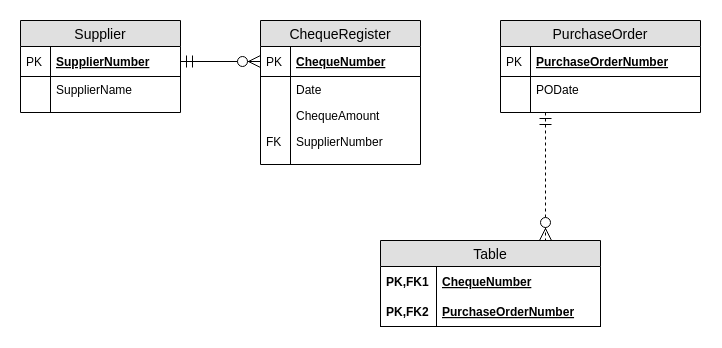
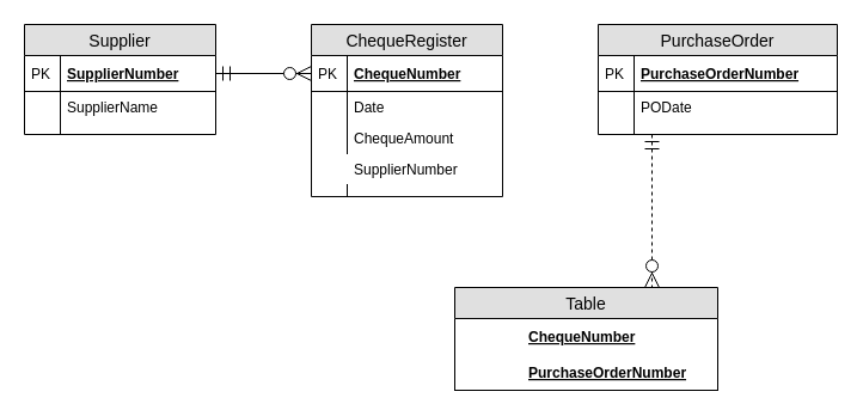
  <mxCell id="0" />
  <mxCell id="1" parent="0" />
  <mxCell id="2" value="Supplier" style="swimlane;fontStyle=0;childLayout=stackLayout;horizontal=1;startSize=26;fillColor=#e0e0e0;horizontalStack=0;resizeParent=1;resizeParentMax=0;resizeLast=0;collapsible=1;marginBottom=0;swimlaneFillColor=#ffffff;align=center;fontSize=14;" vertex="1" parent="1"><mxGeometry x="20" y="20" width="160" height="92" as="geometry" /></mxCell>
  <mxCell id="3" value="SupplierNumber" style="shape=partialRectangle;top=0;left=0;right=0;bottom=1;align=left;verticalAlign=middle;fillColor=none;spacingLeft=34;spacingRight=4;overflow=hidden;rotatable=0;points=[[0,0.5],[1,0.5]];portConstraint=eastwest;dropTarget=0;fontStyle=5;fontSize=12;" vertex="1" parent="2"><mxGeometry y="26" width="160" height="30" as="geometry" /></mxCell>
  <mxCell id="4" value="PK" style="shape=partialRectangle;top=0;left=0;bottom=0;fillColor=none;align=left;verticalAlign=middle;spacingLeft=4;spacingRight=4;overflow=hidden;rotatable=0;points=[];portConstraint=eastwest;part=1;fontSize=12;" vertex="1" connectable="0" parent="3"><mxGeometry width="30" height="30" as="geometry" /></mxCell>
  <mxCell id="5" value="SupplierName" style="shape=partialRectangle;top=0;left=0;right=0;bottom=0;align=left;verticalAlign=top;fillColor=none;spacingLeft=34;spacingRight=4;overflow=hidden;rotatable=0;points=[[0,0.5],[1,0.5]];portConstraint=eastwest;dropTarget=0;fontSize=12;" vertex="1" parent="2"><mxGeometry y="56" width="160" height="26" as="geometry" /></mxCell>
  <mxCell id="6" value="" style="shape=partialRectangle;top=0;left=0;bottom=0;fillColor=none;align=left;verticalAlign=top;spacingLeft=4;spacingRight=4;overflow=hidden;rotatable=0;points=[];portConstraint=eastwest;part=1;fontSize=12;" vertex="1" connectable="0" parent="5"><mxGeometry width="30" height="26" as="geometry" /></mxCell>
  <mxCell id="7" value="" style="shape=partialRectangle;top=0;left=0;right=0;bottom=0;align=left;verticalAlign=top;fillColor=none;spacingLeft=34;spacingRight=4;overflow=hidden;rotatable=0;points=[[0,0.5],[1,0.5]];portConstraint=eastwest;dropTarget=0;fontSize=12;" vertex="1" parent="2"><mxGeometry y="82" width="160" height="10" as="geometry" /></mxCell>
  <mxCell id="8" value="" style="shape=partialRectangle;top=0;left=0;bottom=0;fillColor=none;align=left;verticalAlign=top;spacingLeft=4;spacingRight=4;overflow=hidden;rotatable=0;points=[];portConstraint=eastwest;part=1;fontSize=12;" vertex="1" connectable="0" parent="7"><mxGeometry width="30" height="10" as="geometry" /></mxCell>
  <mxCell id="9" value="ChequeRegister" style="swimlane;fontStyle=0;childLayout=stackLayout;horizontal=1;startSize=26;fillColor=#e0e0e0;horizontalStack=0;resizeParent=1;resizeParentMax=0;resizeLast=0;collapsible=1;marginBottom=0;swimlaneFillColor=#ffffff;align=center;fontSize=14;" vertex="1" parent="1"><mxGeometry x="260" y="20" width="160" height="144" as="geometry" /></mxCell>
  <mxCell id="10" value="ChequeNumber" style="shape=partialRectangle;top=0;left=0;right=0;bottom=1;align=left;verticalAlign=middle;fillColor=none;spacingLeft=34;spacingRight=4;overflow=hidden;rotatable=0;points=[[0,0.5],[1,0.5]];portConstraint=eastwest;dropTarget=0;fontStyle=5;fontSize=12;" vertex="1" parent="9"><mxGeometry y="26" width="160" height="30" as="geometry" /></mxCell>
  <mxCell id="11" value="PK" style="shape=partialRectangle;top=0;left=0;bottom=0;fillColor=none;align=left;verticalAlign=middle;spacingLeft=4;spacingRight=4;overflow=hidden;rotatable=0;points=[];portConstraint=eastwest;part=1;fontSize=12;" vertex="1" connectable="0" parent="10"><mxGeometry width="30" height="30" as="geometry" /></mxCell>
  <mxCell id="12" value="Date" style="shape=partialRectangle;top=0;left=0;right=0;bottom=0;align=left;verticalAlign=top;fillColor=none;spacingLeft=34;spacingRight=4;overflow=hidden;rotatable=0;points=[[0,0.5],[1,0.5]];portConstraint=eastwest;dropTarget=0;fontSize=12;" vertex="1" parent="9"><mxGeometry y="56" width="160" height="26" as="geometry" /></mxCell>
  <mxCell id="13" value="" style="shape=partialRectangle;top=0;left=0;bottom=0;fillColor=none;align=left;verticalAlign=top;spacingLeft=4;spacingRight=4;overflow=hidden;rotatable=0;points=[];portConstraint=eastwest;part=1;fontSize=12;" vertex="1" connectable="0" parent="12"><mxGeometry width="30" height="26" as="geometry" /></mxCell>
  <mxCell id="14" value="ChequeAmount" style="shape=partialRectangle;top=0;left=0;right=0;bottom=0;align=left;verticalAlign=top;fillColor=none;spacingLeft=34;spacingRight=4;overflow=hidden;rotatable=0;points=[[0,0.5],[1,0.5]];portConstraint=eastwest;dropTarget=0;fontSize=12;" vertex="1" parent="9"><mxGeometry y="82" width="160" height="26" as="geometry" /></mxCell>
  <mxCell id="15" value="" style="shape=partialRectangle;top=0;left=0;bottom=0;fillColor=none;align=left;verticalAlign=top;spacingLeft=4;spacingRight=4;overflow=hidden;rotatable=0;points=[];portConstraint=eastwest;part=1;fontSize=12;" vertex="1" connectable="0" parent="14"><mxGeometry width="30" height="26" as="geometry" /></mxCell>
  <mxCell id="16" value="SupplierNumber" style="shape=partialRectangle;top=0;left=0;right=0;bottom=0;align=left;verticalAlign=top;fillColor=none;spacingLeft=34;spacingRight=4;overflow=hidden;rotatable=0;points=[[0,0.5],[1,0.5]];portConstraint=eastwest;dropTarget=0;fontSize=12;" vertex="1" parent="9"><mxGeometry y="108" width="160" height="26" as="geometry" /></mxCell>
- <mxCell id="17" value="FK" style="shape=partialRectangle;top=0;left=0;bottom=0;fillColor=none;align=left;verticalAlign=top;spacingLeft=4;spacingRight=4;overflow=hidden;rotatable=0;points=[];portConstraint=eastwest;part=1;fontSize=12;" vertex="1" connectable="0" parent="16"><mxGeometry width="30" height="26" as="geometry" /></mxCell>
  <mxCell id="18" value="" style="shape=partialRectangle;top=0;left=0;right=0;bottom=0;align=left;verticalAlign=top;fillColor=none;spacingLeft=34;spacingRight=4;overflow=hidden;rotatable=0;points=[[0,0.5],[1,0.5]];portConstraint=eastwest;dropTarget=0;fontSize=12;" vertex="1" parent="9"><mxGeometry y="134" width="160" height="10" as="geometry" /></mxCell>
  <mxCell id="19" value="" style="shape=partialRectangle;top=0;left=0;bottom=0;fillColor=none;align=left;verticalAlign=top;spacingLeft=4;spacingRight=4;overflow=hidden;rotatable=0;points=[];portConstraint=eastwest;part=1;fontSize=12;" vertex="1" connectable="0" parent="18"><mxGeometry width="30" height="10" as="geometry" /></mxCell>
  <mxCell id="20" style="edgeStyle=orthogonalEdgeStyle;rounded=0;orthogonalLoop=1;jettySize=auto;html=1;entryX=0;entryY=0.5;entryDx=0;entryDy=0;endArrow=ERzeroToMany;endFill=1;startArrow=ERmandOne;startFill=0;endSize=10;startSize=10;" edge="1" parent="1" source="3" target="10"><mxGeometry relative="1" as="geometry" /></mxCell>
  <mxCell id="21" style="edgeStyle=orthogonalEdgeStyle;rounded=0;orthogonalLoop=1;jettySize=auto;html=1;entryX=0.75;entryY=0;entryDx=0;entryDy=0;startArrow=ERmandOne;startFill=0;startSize=10;endArrow=ERzeroToMany;endFill=1;endSize=10;dashed=1;" edge="1" parent="1" source="22" target="29"><mxGeometry relative="1" as="geometry"><Array as="points"><mxPoint x="545" y="140" /><mxPoint x="545" y="140" /></Array></mxGeometry></mxCell>
  <mxCell id="22" value="PurchaseOrder" style="swimlane;fontStyle=0;childLayout=stackLayout;horizontal=1;startSize=26;fillColor=#e0e0e0;horizontalStack=0;resizeParent=1;resizeParentMax=0;resizeLast=0;collapsible=1;marginBottom=0;swimlaneFillColor=#ffffff;align=center;fontSize=14;" vertex="1" parent="1"><mxGeometry x="500" y="20" width="200" height="92" as="geometry" /></mxCell>
  <mxCell id="23" value="PurchaseOrderNumber" style="shape=partialRectangle;top=0;left=0;right=0;bottom=1;align=left;verticalAlign=middle;fillColor=none;spacingLeft=34;spacingRight=4;overflow=hidden;rotatable=0;points=[[0,0.5],[1,0.5]];portConstraint=eastwest;dropTarget=0;fontStyle=5;fontSize=12;" vertex="1" parent="22"><mxGeometry y="26" width="200" height="30" as="geometry" /></mxCell>
  <mxCell id="24" value="PK" style="shape=partialRectangle;top=0;left=0;bottom=0;fillColor=none;align=left;verticalAlign=middle;spacingLeft=4;spacingRight=4;overflow=hidden;rotatable=0;points=[];portConstraint=eastwest;part=1;fontSize=12;" vertex="1" connectable="0" parent="23"><mxGeometry width="30" height="30" as="geometry" /></mxCell>
  <mxCell id="25" value="PODate" style="shape=partialRectangle;top=0;left=0;right=0;bottom=0;align=left;verticalAlign=top;fillColor=none;spacingLeft=34;spacingRight=4;overflow=hidden;rotatable=0;points=[[0,0.5],[1,0.5]];portConstraint=eastwest;dropTarget=0;fontSize=12;" vertex="1" parent="22"><mxGeometry y="56" width="200" height="26" as="geometry" /></mxCell>
  <mxCell id="26" value="" style="shape=partialRectangle;top=0;left=0;bottom=0;fillColor=none;align=left;verticalAlign=top;spacingLeft=4;spacingRight=4;overflow=hidden;rotatable=0;points=[];portConstraint=eastwest;part=1;fontSize=12;" vertex="1" connectable="0" parent="25"><mxGeometry width="30" height="26" as="geometry" /></mxCell>
  <mxCell id="27" value="" style="shape=partialRectangle;top=0;left=0;right=0;bottom=0;align=left;verticalAlign=top;fillColor=none;spacingLeft=34;spacingRight=4;overflow=hidden;rotatable=0;points=[[0,0.5],[1,0.5]];portConstraint=eastwest;dropTarget=0;fontSize=12;" vertex="1" parent="22"><mxGeometry y="82" width="200" height="10" as="geometry" /></mxCell>
  <mxCell id="28" value="" style="shape=partialRectangle;top=0;left=0;bottom=0;fillColor=none;align=left;verticalAlign=top;spacingLeft=4;spacingRight=4;overflow=hidden;rotatable=0;points=[];portConstraint=eastwest;part=1;fontSize=12;" vertex="1" connectable="0" parent="27"><mxGeometry width="30" height="10" as="geometry" /></mxCell>
  <mxCell id="29" value="Table" style="swimlane;fontStyle=0;childLayout=stackLayout;horizontal=1;startSize=26;fillColor=#e0e0e0;horizontalStack=0;resizeParent=1;resizeParentMax=0;resizeLast=0;collapsible=1;marginBottom=0;swimlaneFillColor=#ffffff;align=center;fontSize=14;" vertex="1" parent="1"><mxGeometry x="380" y="240" width="220" height="86" as="geometry" /></mxCell>
  <mxCell id="30" value="ChequeNumber" style="shape=partialRectangle;top=0;left=0;right=0;bottom=0;align=left;verticalAlign=middle;fillColor=none;spacingLeft=60;spacingRight=4;overflow=hidden;rotatable=0;points=[[0,0.5],[1,0.5]];portConstraint=eastwest;dropTarget=0;fontStyle=5;fontSize=12;" vertex="1" parent="29"><mxGeometry y="26" width="220" height="30" as="geometry" /></mxCell>
- <mxCell id="31" value="PK,FK1" style="shape=partialRectangle;fontStyle=1;top=0;left=0;bottom=0;fillColor=none;align=left;verticalAlign=middle;spacingLeft=4;spacingRight=4;overflow=hidden;rotatable=0;points=[];portConstraint=eastwest;part=1;fontSize=12;" vertex="1" connectable="0" parent="30"><mxGeometry width="56" height="30" as="geometry" /></mxCell>
  <mxCell id="32" value="PurchaseOrderNumber" style="shape=partialRectangle;top=0;left=0;right=0;bottom=1;align=left;verticalAlign=middle;fillColor=none;spacingLeft=60;spacingRight=4;overflow=hidden;rotatable=0;points=[[0,0.5],[1,0.5]];portConstraint=eastwest;dropTarget=0;fontStyle=5;fontSize=12;" vertex="1" parent="29"><mxGeometry y="56" width="220" height="30" as="geometry" /></mxCell>
- <mxCell id="33" value="PK,FK2" style="shape=partialRectangle;fontStyle=1;top=0;left=0;bottom=0;fillColor=none;align=left;verticalAlign=middle;spacingLeft=4;spacingRight=4;overflow=hidden;rotatable=0;points=[];portConstraint=eastwest;part=1;fontSize=12;" vertex="1" connectable="0" parent="32"><mxGeometry width="56" height="30" as="geometry" /></mxCell>
